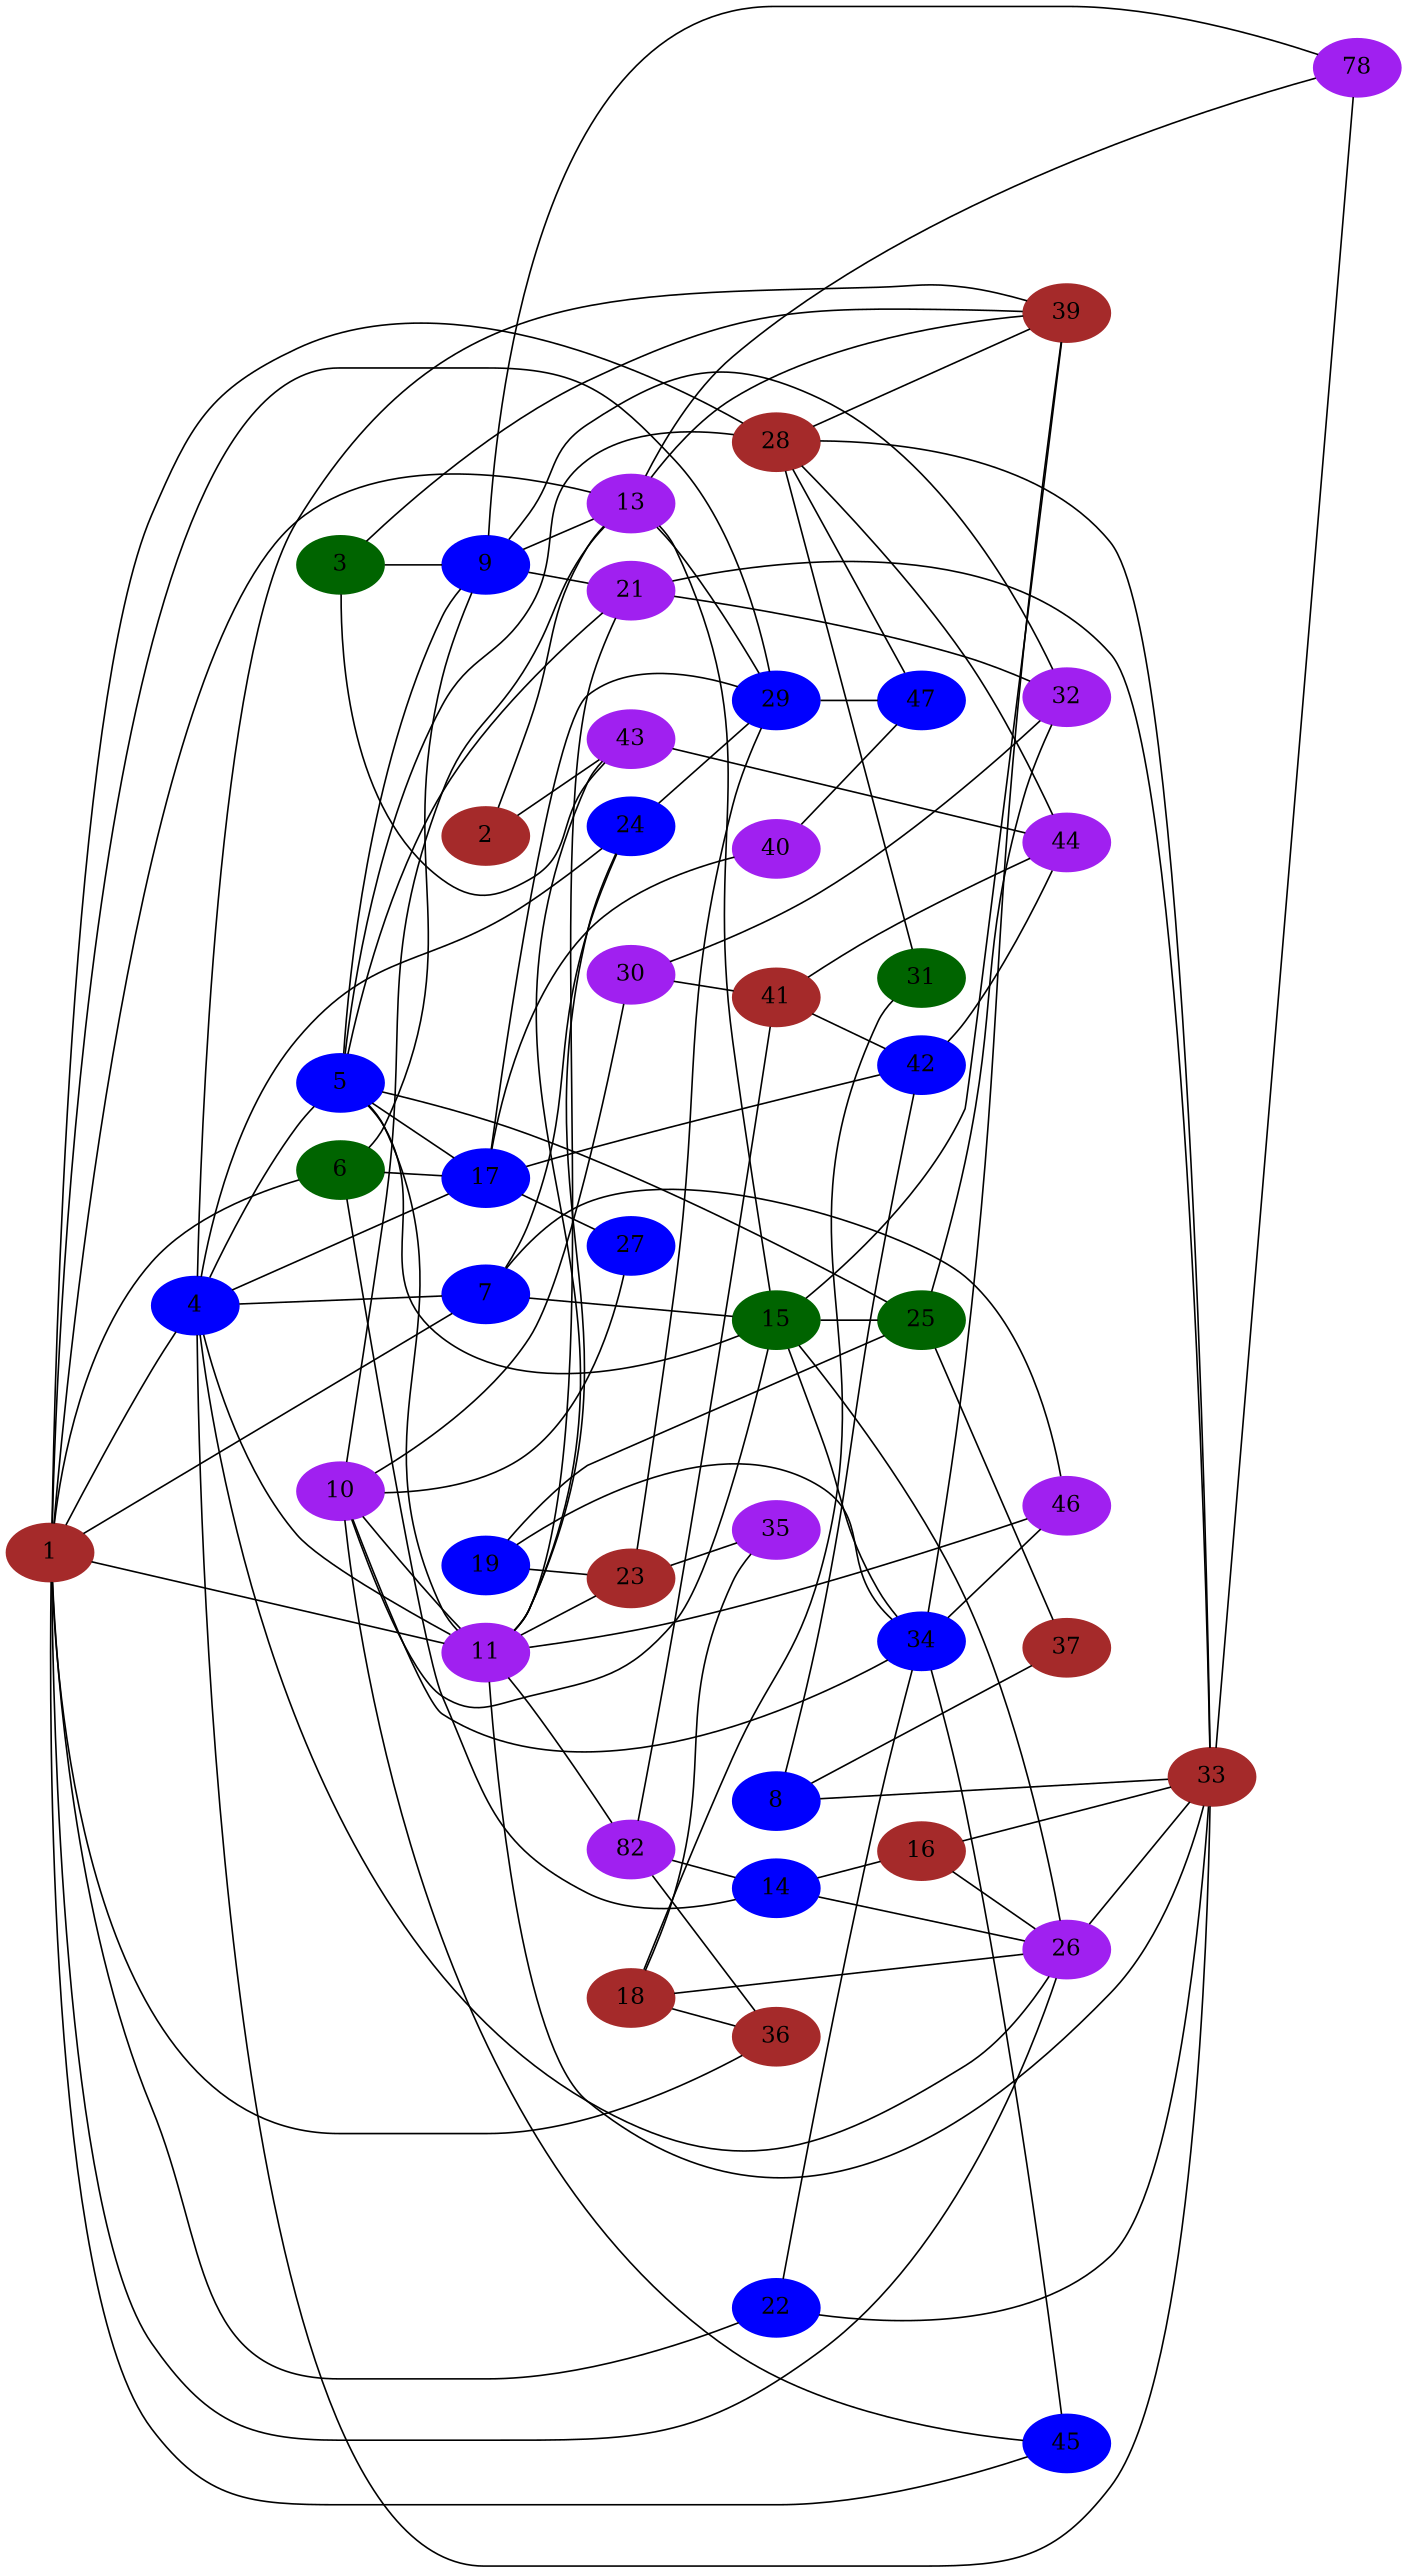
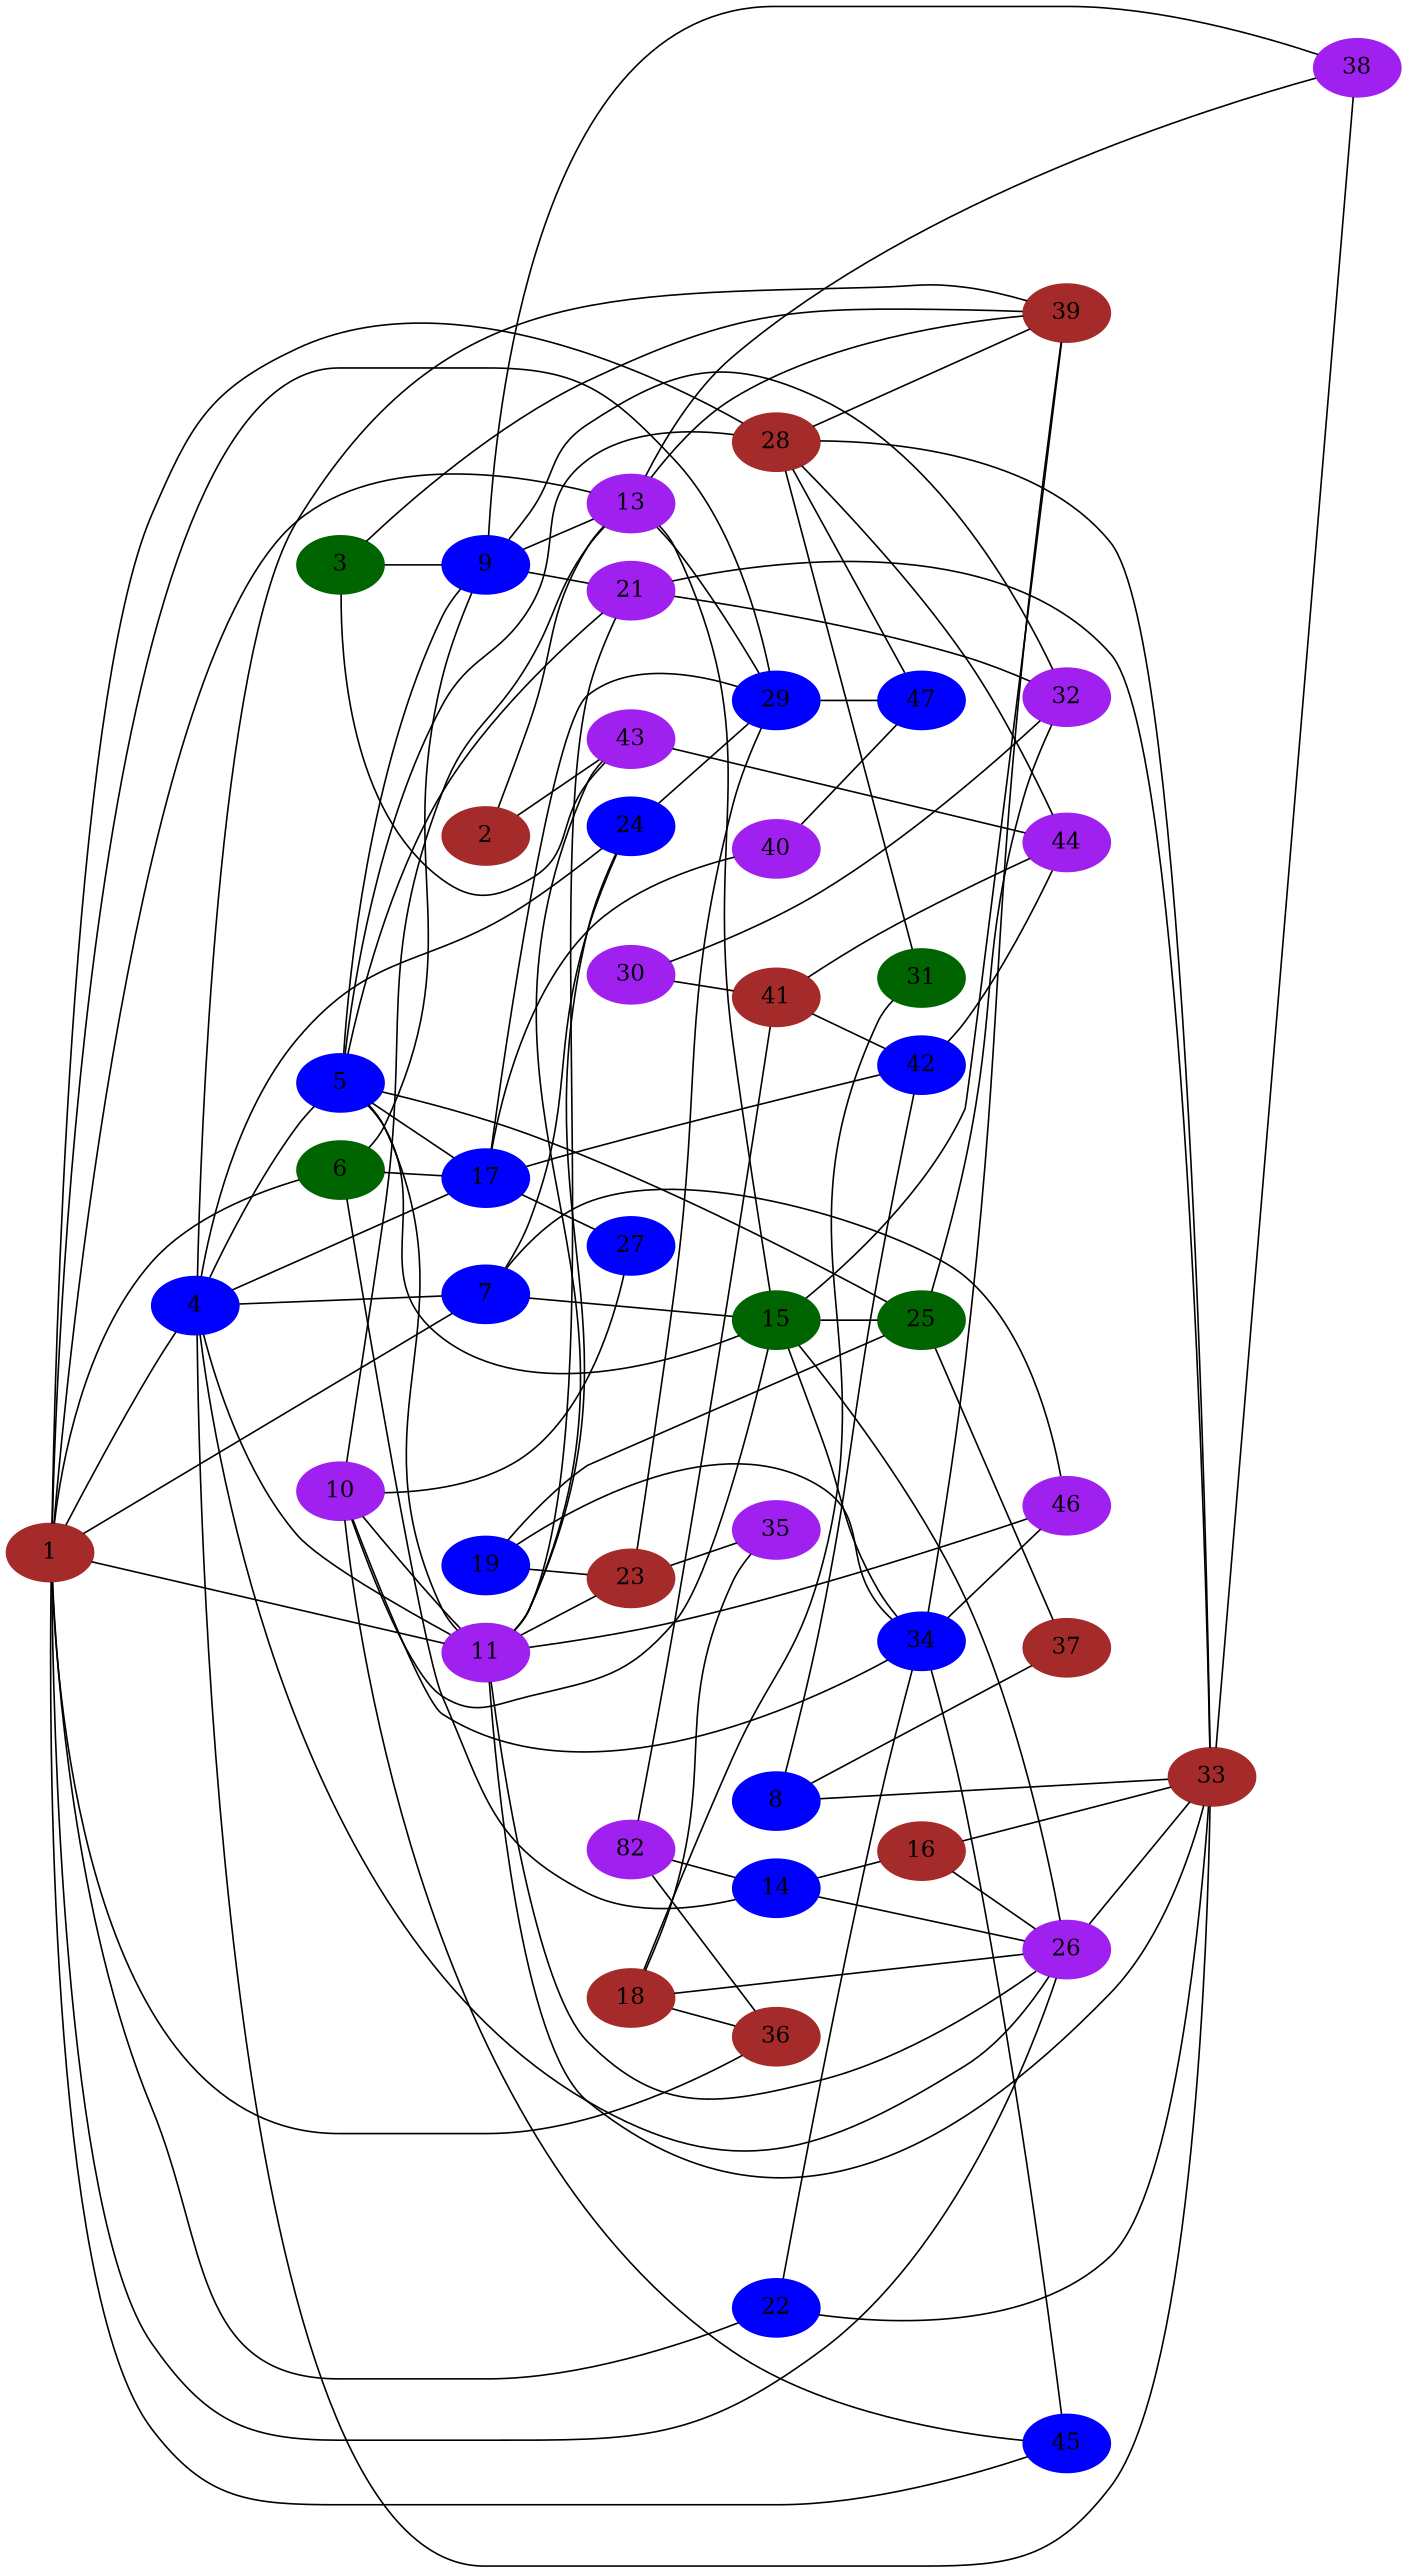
  graph {
    rankdir=LR
    node [color=blue style=filled]
    edge [weight=1.0]
    1 [color=brown]
    4
    6 [color=darkgreen]
    7
    11 [color=purple]
    13 [color=purple]
    22
    26 [color=purple]
    28 [color=brown]
    29
    36 [color=brown]
    45
    39 [color=brown]
    5
    17
    24
    33 [color=brown]
    9
    14
    15 [color=darkgreen]
    46 [color=purple]
    43 [color=purple]
    21 [color=purple]
    23 [color=brown]
-   38 [color=purple label=78]
+   38 [color=purple]
    34
    31 [color=darkgreen]
    44 [color=purple]
    47
    2 [color=brown]
    3 [color=darkgreen]
    32 [color=purple]
    25 [color=darkgreen]
    42
    27
    40 [color=purple]
    37 [color=brown]
    16 [color=brown]
    8
    10 [color=purple]
    30 [color=purple]
    41 [color=brown]
    35 [color=purple]
    n44 [color=purple label=82]
    18 [color=brown]
    19
    1 -- 4
    1 -- 6
    1 -- 7
    1 -- 11 [weight=3.0]
    1 -- 13
    1 -- 22
    1 -- 26
    1 -- 28 [weight=2.0]
    1 -- 29
    1 -- 36
    1 -- 45
    4 -- 7 [weight=3.0]
    4 -- 11
    4 -- 26
    4 -- 39
    4 -- 5
    4 -- 17
    4 -- 24
    4 -- 33
    6 -- 17
    6 -- 9
    6 -- 14
    7 -- 24
    7 -- 15 [weight=5.0]
    7 -- 46
-   11 -- n44
+   11 -- 26
    11 -- 24
    11 -- 33
    11 -- 46
    11 -- 43
    11 -- 21
    11 -- 23
    13 -- 29
    13 -- 39
    13 -- 15
    13 -- 38
    22 -- 33
    22 -- 34
    26 -- 33
    28 -- 39
    28 -- 33 [weight=2.0]
    28 -- 31
    28 -- 44
    28 -- 47
    29 -- 47
    5 -- 11
    5 -- 28
    5 -- 17
    5 -- 9
    5 -- 15
    5 -- 21 [weight=2.0]
    5 -- 25
    17 -- 29
    17 -- 42
    17 -- 27
    17 -- 40
    24 -- 29
    33 -- 38
    9 -- 13 [weight=2.0]
    9 -- 21
    9 -- 38
    9 -- 32
    14 -- 26
    14 -- 16
    15 -- 26
    15 -- 39
    15 -- 34
    15 -- 25
    43 -- 44
    21 -- 33 [weight=2.0]
    21 -- 32
    23 -- 29
    23 -- 35
    34 -- 45
    34 -- 39
    34 -- 46
    2 -- 13
    2 -- 43
    3 -- 39
    3 -- 9 [weight=2.0]
    3 -- 43 [weight=2.0]
    25 -- 32
    25 -- 37
    42 -- 44
    40 -- 47
    16 -- 26
    16 -- 33
    8 -- 33
    8 -- 42
    8 -- 37
    10 -- 11
    10 -- 13
    10 -- 45 [weight=2.0]
    10 -- 15
    10 -- 34
    10 -- 27
-   10 -- 30
    30 -- 32
    30 -- 41
    41 -- 44
    41 -- 42
    n44 -- 36
    n44 -- 14
    n44 -- 41
    18 -- 26
    18 -- 36
    18 -- 31
    18 -- 35
    19 -- 23
    19 -- 34
    19 -- 25
  }
